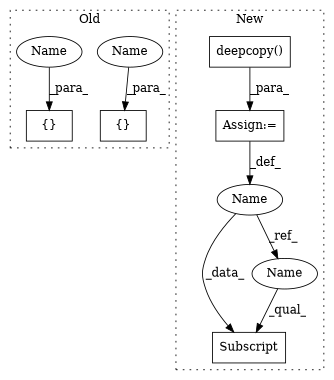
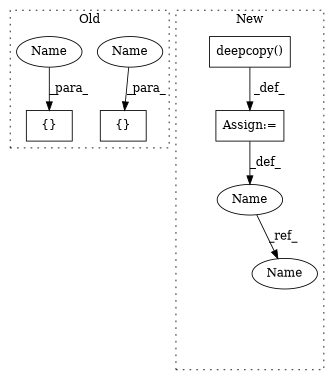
  digraph {
    node [a=87 l="22,18" s="6972,7261" shape=box]
    n1 [a=95 label="{}"]
    n2 [a=95 l="18,14" label="{}" s="6774,6866"]
    n3 [l="18,14" label=Name s="6774,6866" shape=ellipse]
    n4 [label=Name shape=ellipse]
    n5 [a=75 l="14,1" label="deepcopy()" s="6713,6733"]
    n6 [a=68 l=3 label="Assign:=" s=6710]
-   n7 [a=63 l="17,0" label=Subscript s="6743,0"]
    n8 [l=6 label=Name s=6704 shape=ellipse]
    n9 [l=6 label=Name s=6743 shape=ellipse]
    subgraph cluster_1 {
      label=Old
      style=dotted
      n1
      n2
      n3
      n4
    }
    subgraph cluster_2 {
      label=New
      style=dotted
      n5
      n6
-     n7
      n8
      n9
    }
    n3 -> n2 [label=_para_]
    n4 -> n1 [label=_para_]
-   n5 -> n6 [label=_para_]
+   n5 -> n6 [label=_def_]
    n6 -> n8 [label=_def_]
-   n8 -> n7 [label=_data_]
    n8 -> n9 [label=_ref_]
-   n9 -> n7 [label=_qual_]
  }
